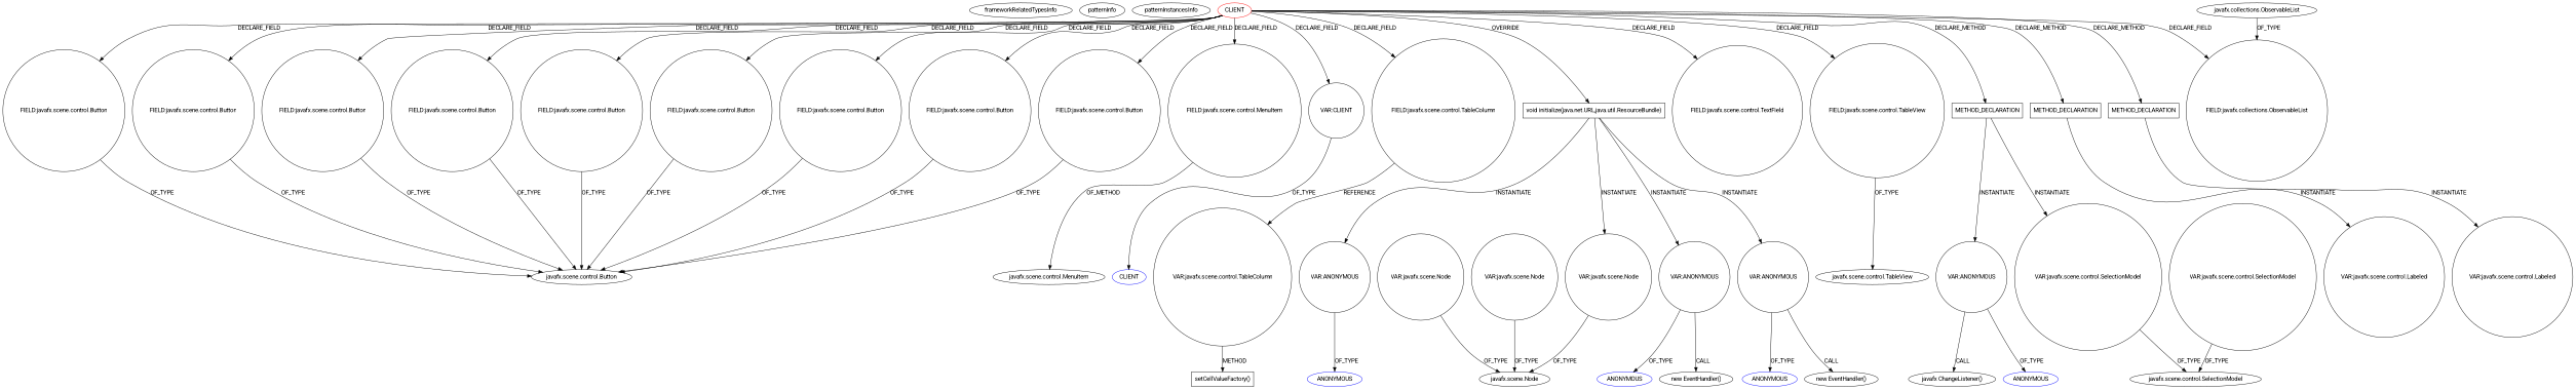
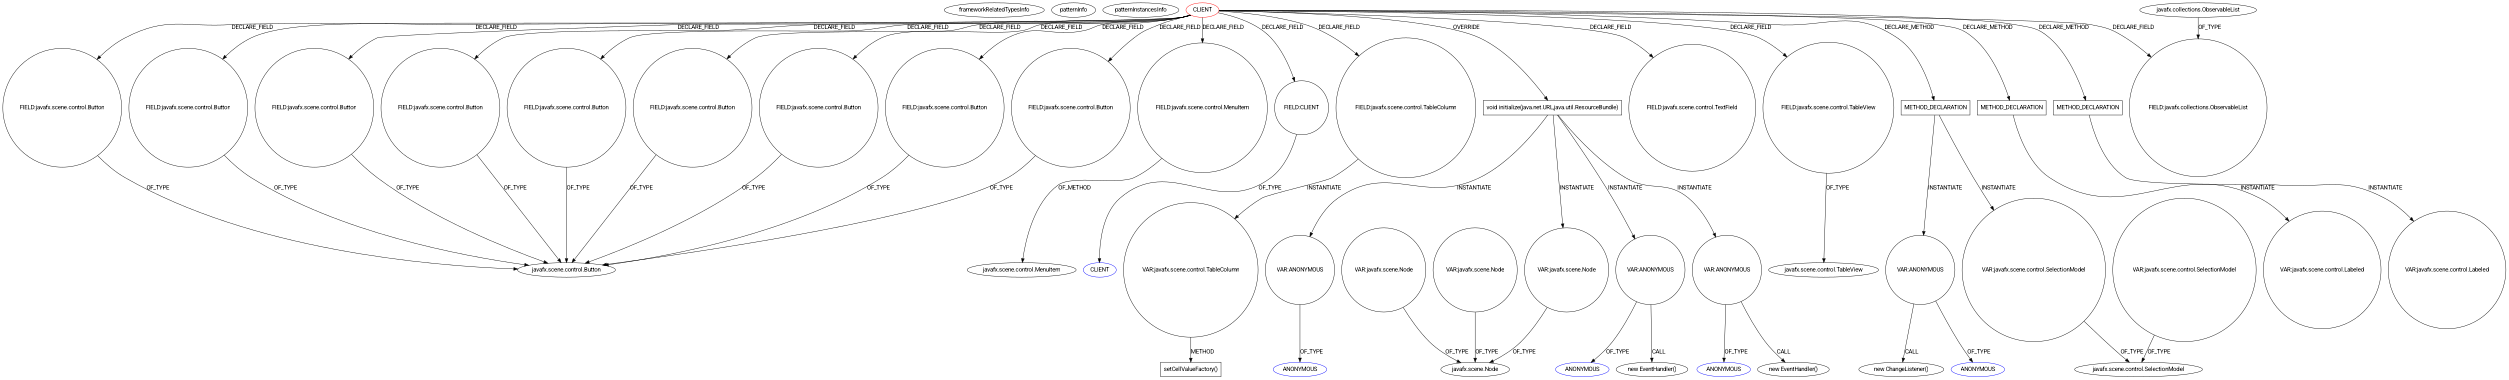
  digraph {
    fontname=Roboto
    node [fontname=Roboto isFrameworkType=false shape=circle vertexType=FIELD_DECLARATION]
    edge [fontname=Roboto]
    frameworkRelatedTypesInfo [isFrameworkType="" shape="" vertexType=""]
    patternInfo [frequency=2.0 patternRootClient=0 isFrameworkType="" shape="" vertexType=""]
    patternInstancesInfo [0="hock323-eventManager~/hock323-eventManager/EventManager-master/src/eventManager/controller/pokerTournament/TournamentController.java~TournamentController~3009" 1="bianconejo-CEFX~/bianconejo-CEFX/CEFX-master/src/cefx/CEPrincipalController.java~CEPrincipalController~2114" isFrameworkType="" shape="" vertexType=""]
    n4 [label="FIELD:javafx.scene.control.TableColumn"]
    n5 [label="VAR:javafx.scene.control.TableColumn" vertexType=VARIABLE_EXPRESION]
    n6 [label="setCellValueFactory()" shape=box vertexType=INSIDE_CALL]
    n7 [color=red label=CLIENT vertexType=ROOT_CLIENT_CLASS_DECLARATION shape=""]
    n8 [label="FIELD:javafx.scene.control.Button"]
    n9 [label="FIELD:javafx.scene.control.Button"]
    n10 [label="FIELD:javafx.scene.control.Button"]
    n11 [label="FIELD:javafx.scene.control.Button"]
    n12 [label="FIELD:javafx.scene.control.Button"]
    n13 [label="FIELD:javafx.scene.control.Button"]
    n14 [label="FIELD:javafx.scene.control.Button"]
    n15 [label="FIELD:javafx.scene.control.Button"]
    n16 [label="FIELD:javafx.scene.control.Button"]
    n17 [label="FIELD:javafx.scene.control.MenuItem"]
-   n18 [label="VAR:CLIENT"]
+   n18 [label="FIELD:CLIENT"]
    n19 [label="FIELD:javafx.collections.ObservableList"]
    n20 [label="void initialize(java.net.URL,java.util.ResourceBundle)" shape=box vertexType=OVERRIDING_METHOD_DECLARATION]
    n21 [label="FIELD:javafx.scene.control.TextField"]
    n22 [label="FIELD:javafx.scene.control.TableView"]
    n23 [label=METHOD_DECLARATION shape=box vertexType=CLIENT_METHOD_DECLARATION]
    n24 [label=METHOD_DECLARATION shape=box vertexType=CLIENT_METHOD_DECLARATION]
    n25 [label=METHOD_DECLARATION shape=box vertexType=CLIENT_METHOD_DECLARATION]
    n26 [label="javafx.scene.control.Button" vertexType=FRAMEWORK_CLASS_TYPE shape=""]
    n27 [label="javafx.scene.control.MenuItem" vertexType=FRAMEWORK_CLASS_TYPE shape=""]
    n28 [color=blue label=CLIENT vertexType=REFERENCE_CLIENT_CLASS_DECLARATION shape=""]
    n29 [label="VAR:javafx.scene.Node" vertexType=VARIABLE_EXPRESION]
    n30 [label="VAR:ANONYMOUS" vertexType=VARIABLE_EXPRESION]
    n31 [label="VAR:ANONYMOUS" vertexType=VARIABLE_EXPRESION]
    n32 [label="VAR:ANONYMOUS" vertexType=VARIABLE_EXPRESION]
    n33 [label="javafx.scene.control.TableView" vertexType=FRAMEWORK_CLASS_TYPE shape=""]
    n34 [label="VAR:javafx.scene.control.SelectionModel" vertexType=VARIABLE_EXPRESION]
    n35 [label="VAR:ANONYMOUS" vertexType=VARIABLE_EXPRESION]
    n36 [label="VAR:javafx.scene.control.Labeled" vertexType=VARIABLE_EXPRESION]
    n37 [label="VAR:javafx.scene.control.Labeled" vertexType=VARIABLE_EXPRESION]
    n38 [label="javafx.collections.ObservableList" vertexType=FRAMEWORK_INTERFACE_TYPE shape=""]
    n39 [label="javafx.scene.Node" vertexType=FRAMEWORK_CLASS_TYPE shape=""]
    n40 [color=blue label=ANONYMOUS vertexType=REFERENCE_ANONYMOUS_DECLARATION shape=""]
    n41 [color=blue label=ANONYMOUS vertexType=REFERENCE_ANONYMOUS_DECLARATION shape=""]
    n42 [label="new EventHandler()" vertexType=CONSTRUCTOR_CALL shape=""]
    n43 [color=blue label=ANONYMOUS vertexType=REFERENCE_ANONYMOUS_DECLARATION shape=""]
    n44 [label="new EventHandler()" vertexType=CONSTRUCTOR_CALL shape=""]
    n45 [label="VAR:javafx.scene.Node" vertexType=VARIABLE_EXPRESION]
    n46 [label="javafx.scene.control.SelectionModel" vertexType=FRAMEWORK_CLASS_TYPE shape=""]
    n47 [color=blue label=ANONYMOUS vertexType=REFERENCE_ANONYMOUS_DECLARATION shape=""]
-   n48 [label="javafx ChangeListener()" vertexType=CONSTRUCTOR_CALL shape=""]
+   n48 [label="new ChangeListener()" vertexType=CONSTRUCTOR_CALL shape=""]
    n49 [label="VAR:javafx.scene.control.SelectionModel" vertexType=VARIABLE_EXPRESION]
    n50 [label="VAR:javafx.scene.Node" vertexType=VARIABLE_EXPRESION]
-   n4 -> n5 [label=REFERENCE]
+   n4 -> n5 [label=INSTANTIATE]
    n5 -> n6 [label=METHOD]
    n7 -> n4 [label=DECLARE_FIELD]
    n7 -> n8 [label=DECLARE_FIELD]
    n7 -> n9 [label=DECLARE_FIELD]
    n7 -> n10 [label=DECLARE_FIELD]
    n7 -> n11 [label=DECLARE_FIELD]
    n7 -> n12 [label=DECLARE_FIELD]
    n7 -> n13 [label=DECLARE_FIELD]
    n7 -> n14 [label=DECLARE_FIELD]
    n7 -> n15 [label=DECLARE_FIELD]
    n7 -> n16 [label=DECLARE_FIELD]
    n7 -> n17 [label=DECLARE_FIELD]
    n7 -> n18 [label=DECLARE_FIELD]
    n7 -> n19 [label=DECLARE_FIELD]
    n7 -> n20 [label=OVERRIDE]
    n7 -> n21 [label=DECLARE_FIELD]
    n7 -> n22 [label=DECLARE_FIELD]
    n7 -> n23 [label=DECLARE_METHOD]
    n7 -> n24 [label=DECLARE_METHOD]
    n7 -> n25 [label=DECLARE_METHOD]
    n8 -> n26 [label=OF_TYPE]
    n9 -> n26 [label=OF_TYPE]
    n10 -> n26 [label=OF_TYPE]
    n11 -> n26 [label=OF_TYPE]
    n12 -> n26 [label=OF_TYPE]
    n13 -> n26 [label=OF_TYPE]
    n14 -> n26 [label=OF_TYPE]
    n15 -> n26 [label=OF_TYPE]
    n16 -> n26 [label=OF_TYPE]
    n17 -> n27 [label=OF_METHOD]
    n18 -> n28 [label=OF_TYPE]
    n20 -> n29 [label=INSTANTIATE]
    n20 -> n30 [label=INSTANTIATE]
    n20 -> n31 [label=INSTANTIATE]
    n20 -> n32 [label=INSTANTIATE]
    n22 -> n33 [label=OF_TYPE]
    n23 -> n34 [label=INSTANTIATE]
    n23 -> n35 [label=INSTANTIATE]
    n24 -> n36 [label=INSTANTIATE]
    n25 -> n37 [label=INSTANTIATE]
    n29 -> n39 [label=OF_TYPE]
    n30 -> n40 [label=OF_TYPE]
    n31 -> n41 [label=OF_TYPE]
    n31 -> n42 [label=CALL]
    n32 -> n43 [label=OF_TYPE]
    n32 -> n44 [label=CALL]
    n34 -> n46 [label=OF_TYPE]
    n35 -> n47 [label=OF_TYPE]
    n35 -> n48 [label=CALL]
    n38 -> n19 [label=OF_TYPE]
    n45 -> n39 [label=OF_TYPE]
    n49 -> n46 [label=OF_TYPE]
    n50 -> n39 [label=OF_TYPE]
  }
